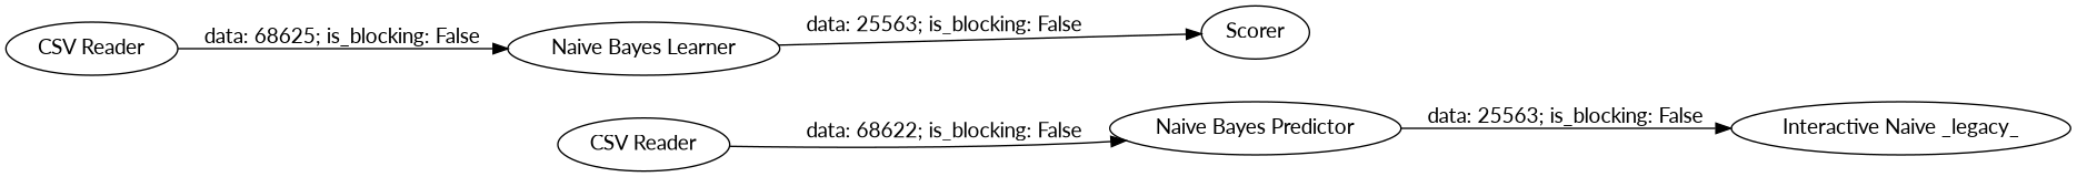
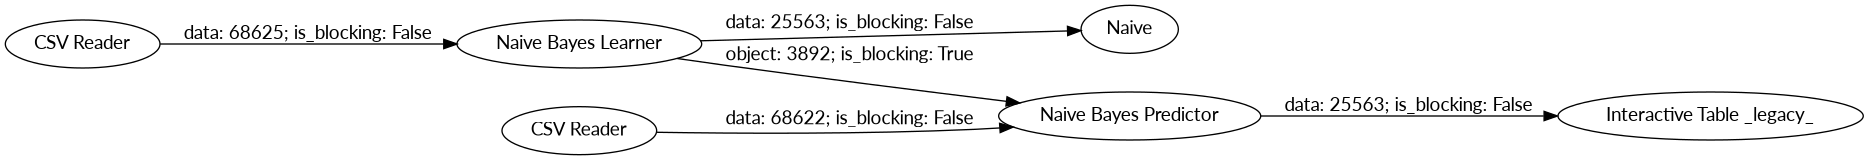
  digraph {
    fontname=Lato
    rankdir=LR
    node [fontname=Lato]
    edge [fontname=Lato]
    n1 [label="CSV Reader"]
    n2 [label="Naive Bayes Learner"]
    n3 [label="Naive Bayes Predictor"]
-   n4 [label=Scorer]
-   n5 [label="Interactive Naive _legacy_"]
+   n4 [label=Naive]
+   n5 [label="Interactive Table _legacy_"]
    n6 [label="CSV Reader"]
    n1 -> n2 [label="data: 68625; is_blocking: False"]
+   n2 -> n3 [label="object: 3892; is_blocking: True"]
    n2 -> n4 [label="data: 25563; is_blocking: False"]
    n3 -> n5 [label="data: 25563; is_blocking: False"]
    n6 -> n3 [label="data: 68622; is_blocking: False"]
  }
